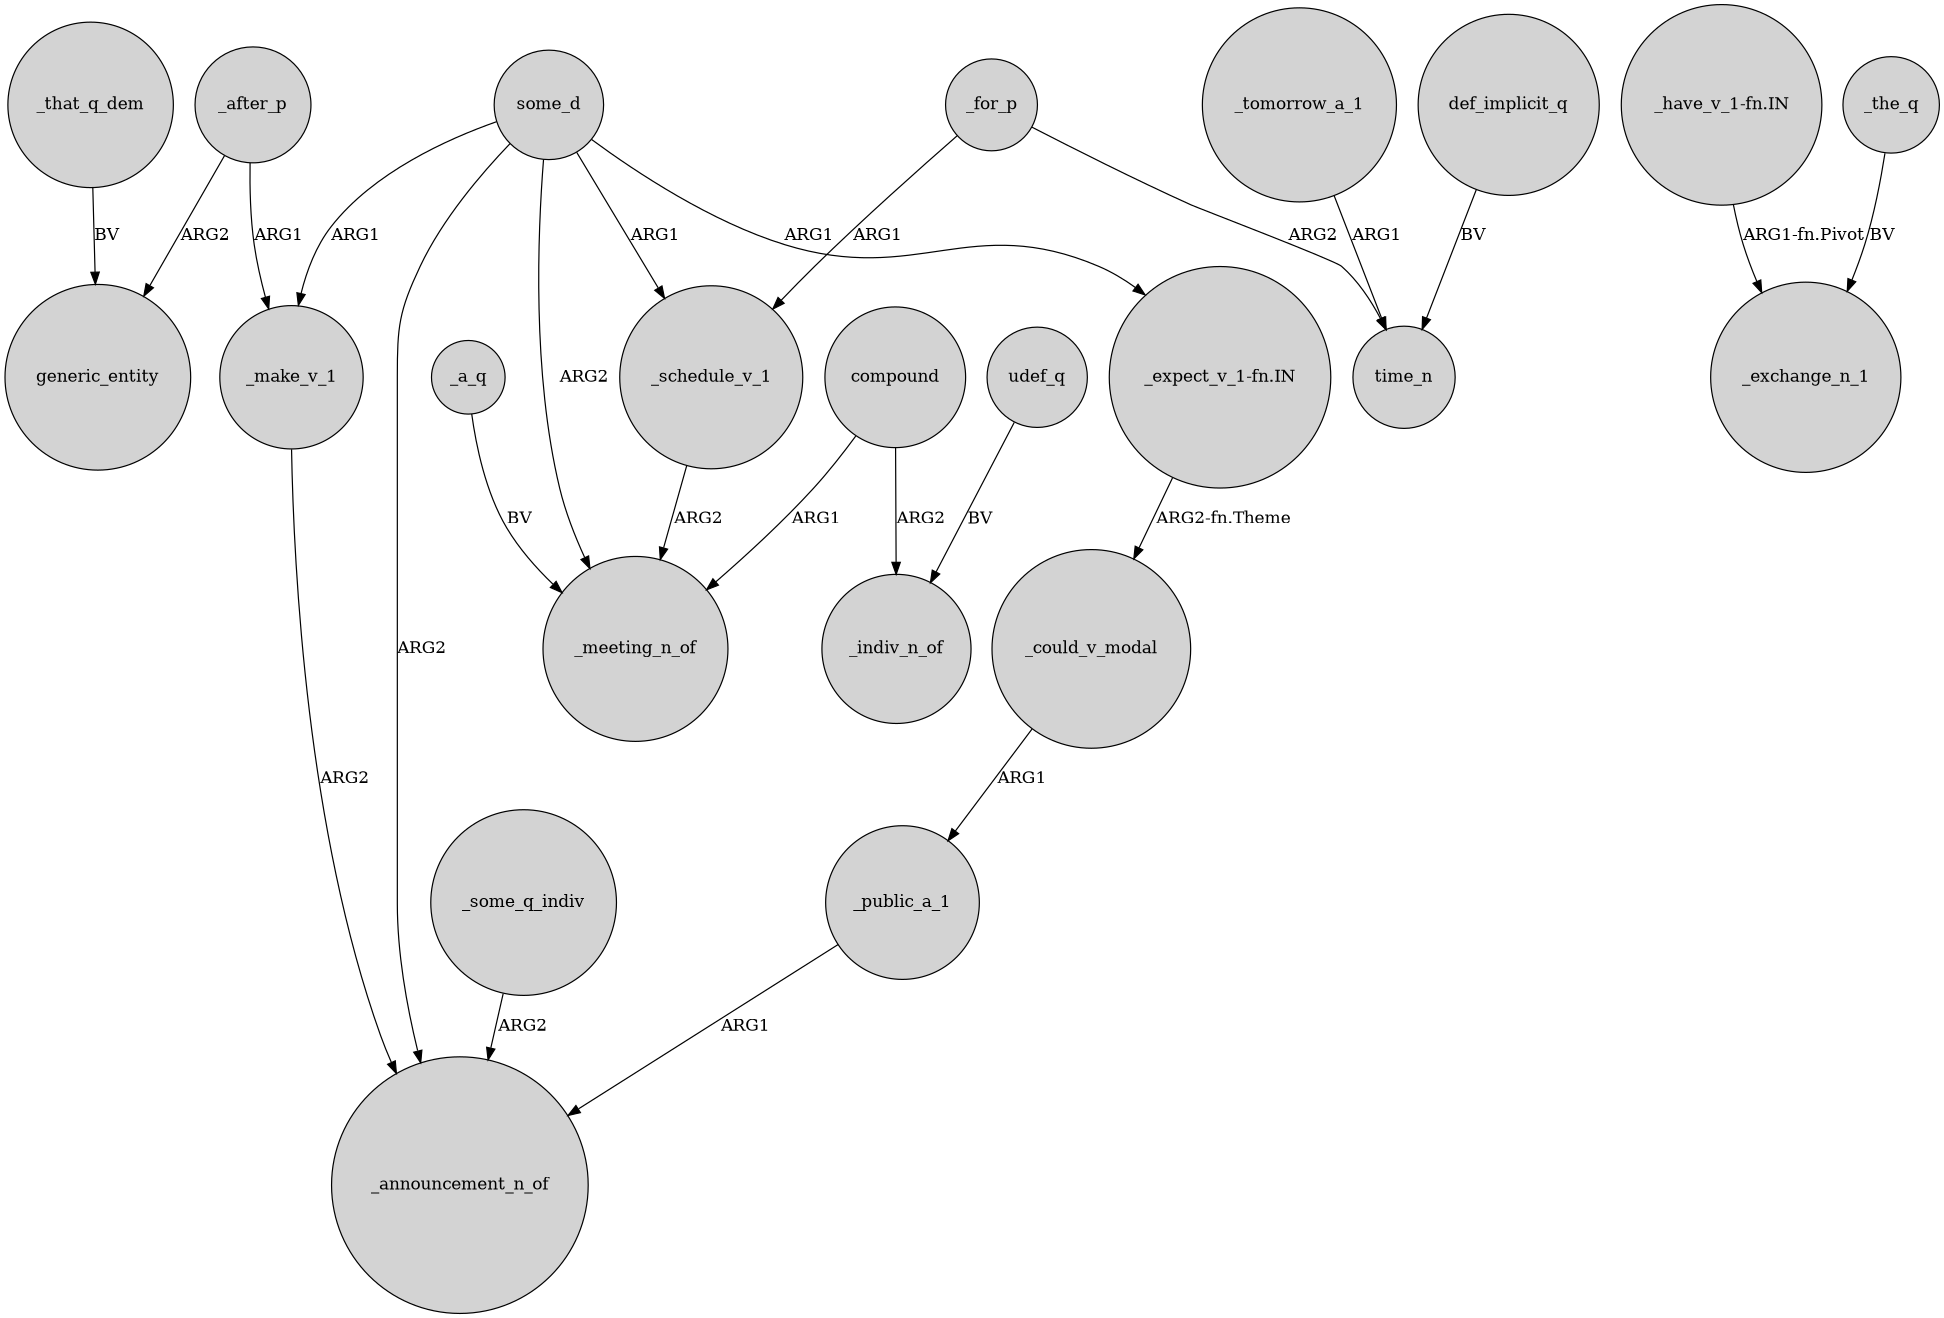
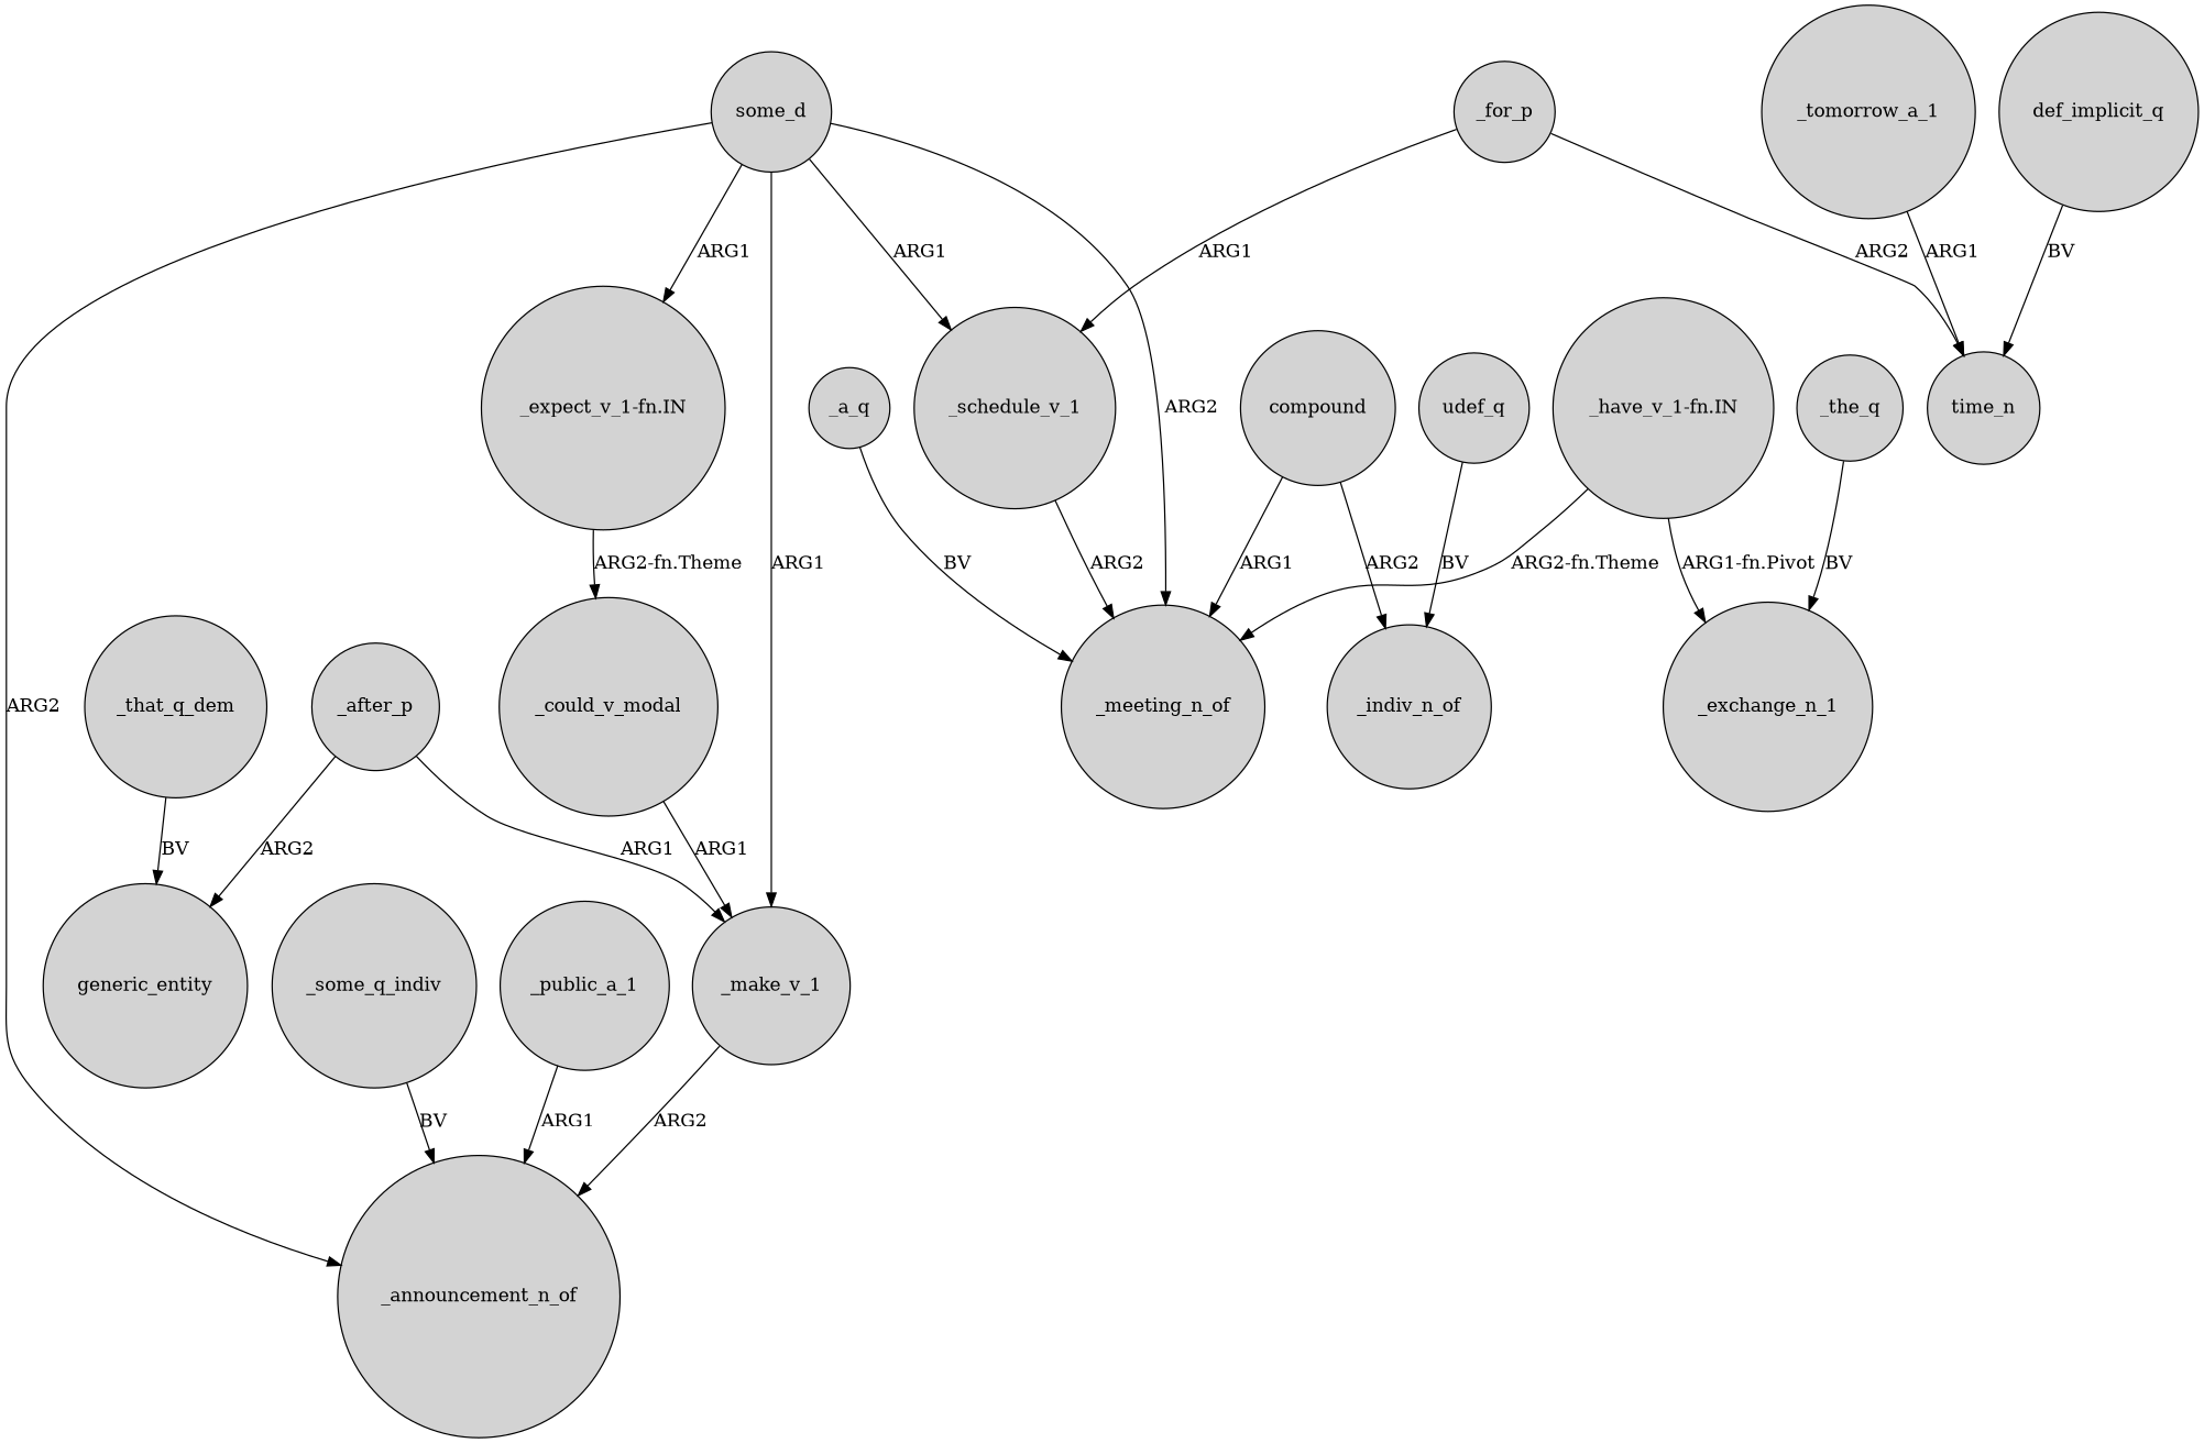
  digraph {
    node [shape=circle style=filled]
    _after_p
    _make_v_1
    generic_entity
    _announcement_n_of
    _for_p
    time_n
    _schedule_v_1
    _meeting_n_of
    _tomorrow_a_1
    _that_q_dem
    n11 [label=some_d]
    "_expect_v_1-fn.IN"
    _could_v_modal
    n14 [label=_indiv_n_of]
    udef_q
    _some_q_indiv
    _a_q
    compound
    "_have_v_1-fn.IN"
    _exchange_n_1
    _public_a_1
    _the_q
    def_implicit_q
    _after_p -> _make_v_1 [label=ARG1]
    _after_p -> generic_entity [label=ARG2]
    _make_v_1 -> _announcement_n_of [label=ARG2]
    _for_p -> time_n [label=ARG2]
    _for_p -> _schedule_v_1 [label=ARG1]
    _schedule_v_1 -> _meeting_n_of [label=ARG2]
    _tomorrow_a_1 -> time_n [label=ARG1]
    _that_q_dem -> generic_entity [label=BV]
    n11 -> _make_v_1 [label=ARG1]
    n11 -> _announcement_n_of [label=ARG2]
    n11 -> _schedule_v_1 [label=ARG1]
    n11 -> _meeting_n_of [label=ARG2]
    n11 -> "_expect_v_1-fn.IN" [label=ARG1]
    "_expect_v_1-fn.IN" -> _could_v_modal [label="ARG2-fn.Theme"]
-   _could_v_modal -> _public_a_1 [label=ARG1]
+   _could_v_modal -> _make_v_1 [label=ARG1]
    udef_q -> n14 [label=BV]
-   _some_q_indiv -> _announcement_n_of [label=ARG2]
+   _some_q_indiv -> _announcement_n_of [label=BV]
    _a_q -> _meeting_n_of [label=BV]
    compound -> _meeting_n_of [label=ARG1]
    compound -> n14 [label=ARG2]
+   "_have_v_1-fn.IN" -> _meeting_n_of [label="ARG2-fn.Theme"]
    "_have_v_1-fn.IN" -> _exchange_n_1 [label="ARG1-fn.Pivot"]
    _public_a_1 -> _announcement_n_of [label=ARG1]
    _the_q -> _exchange_n_1 [label=BV]
    def_implicit_q -> time_n [label=BV]
  }
